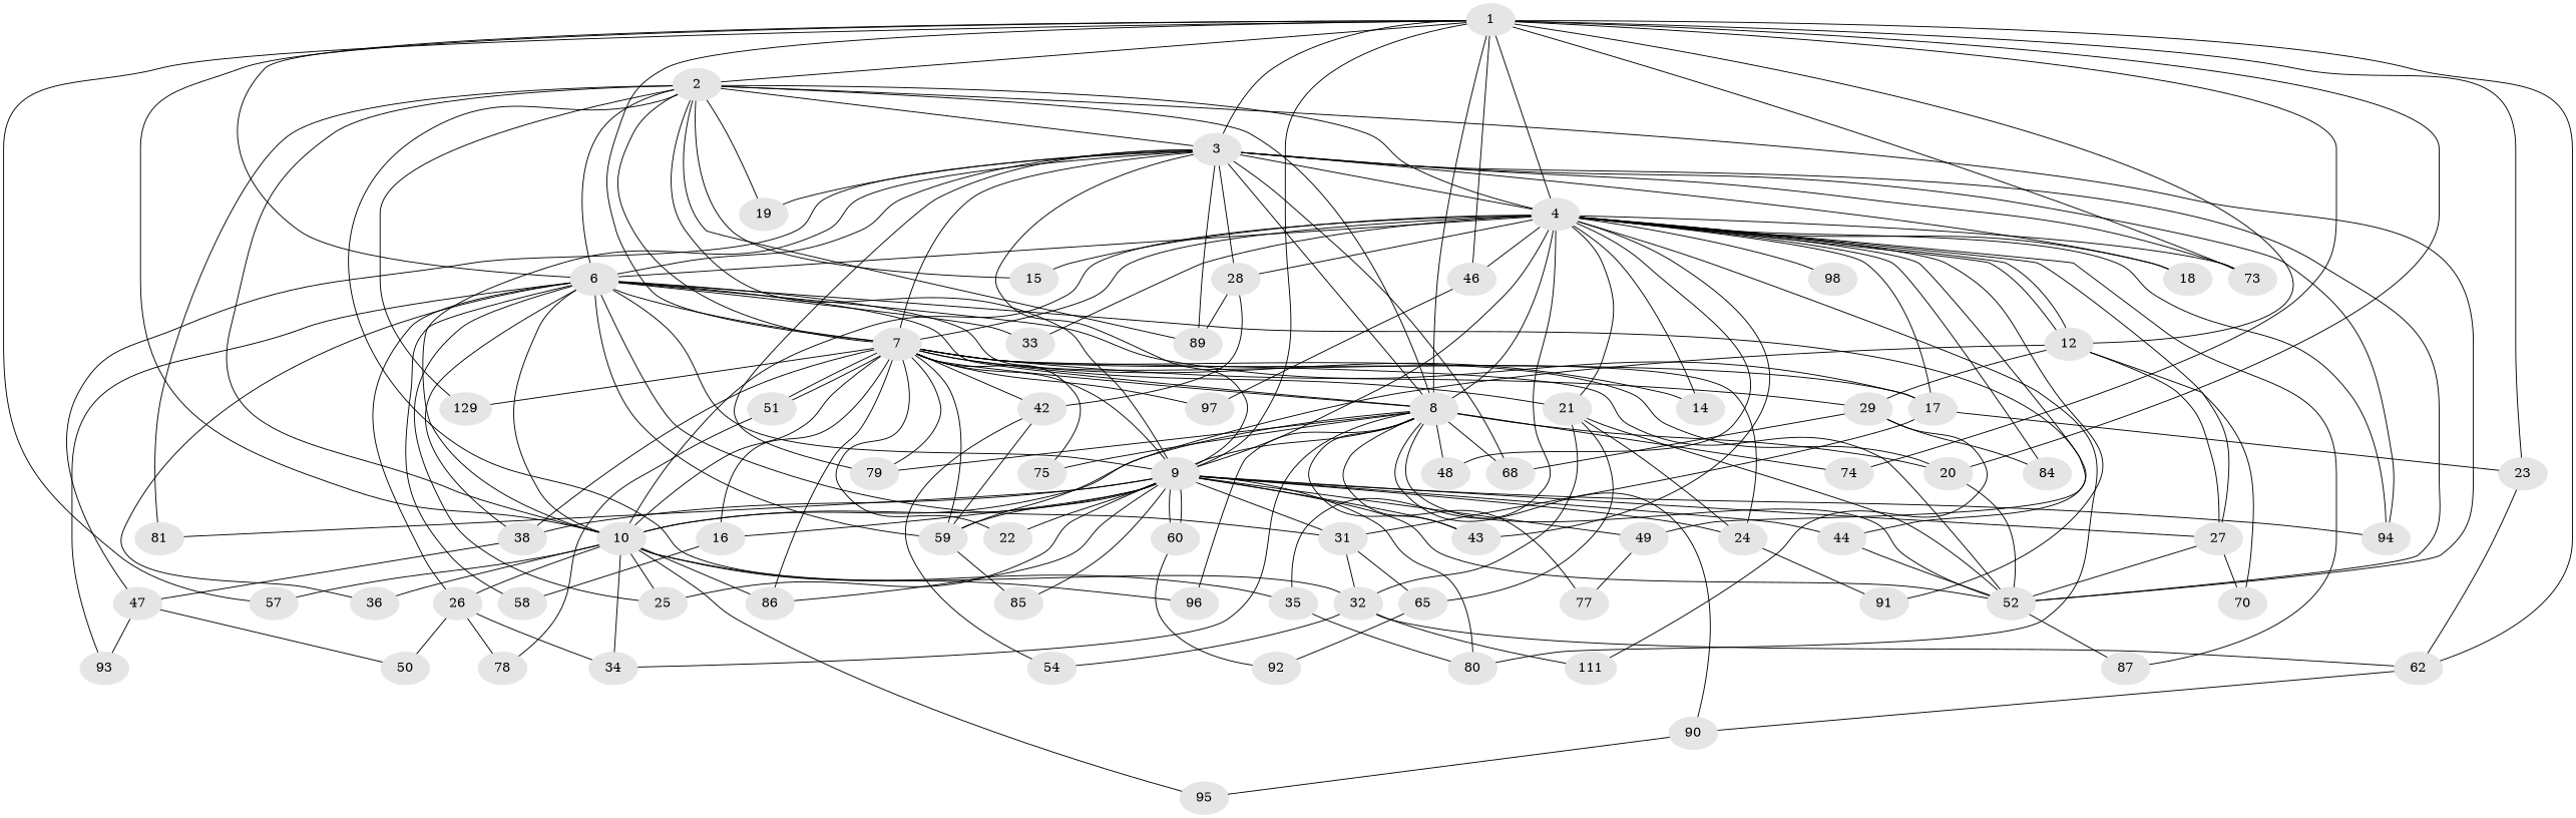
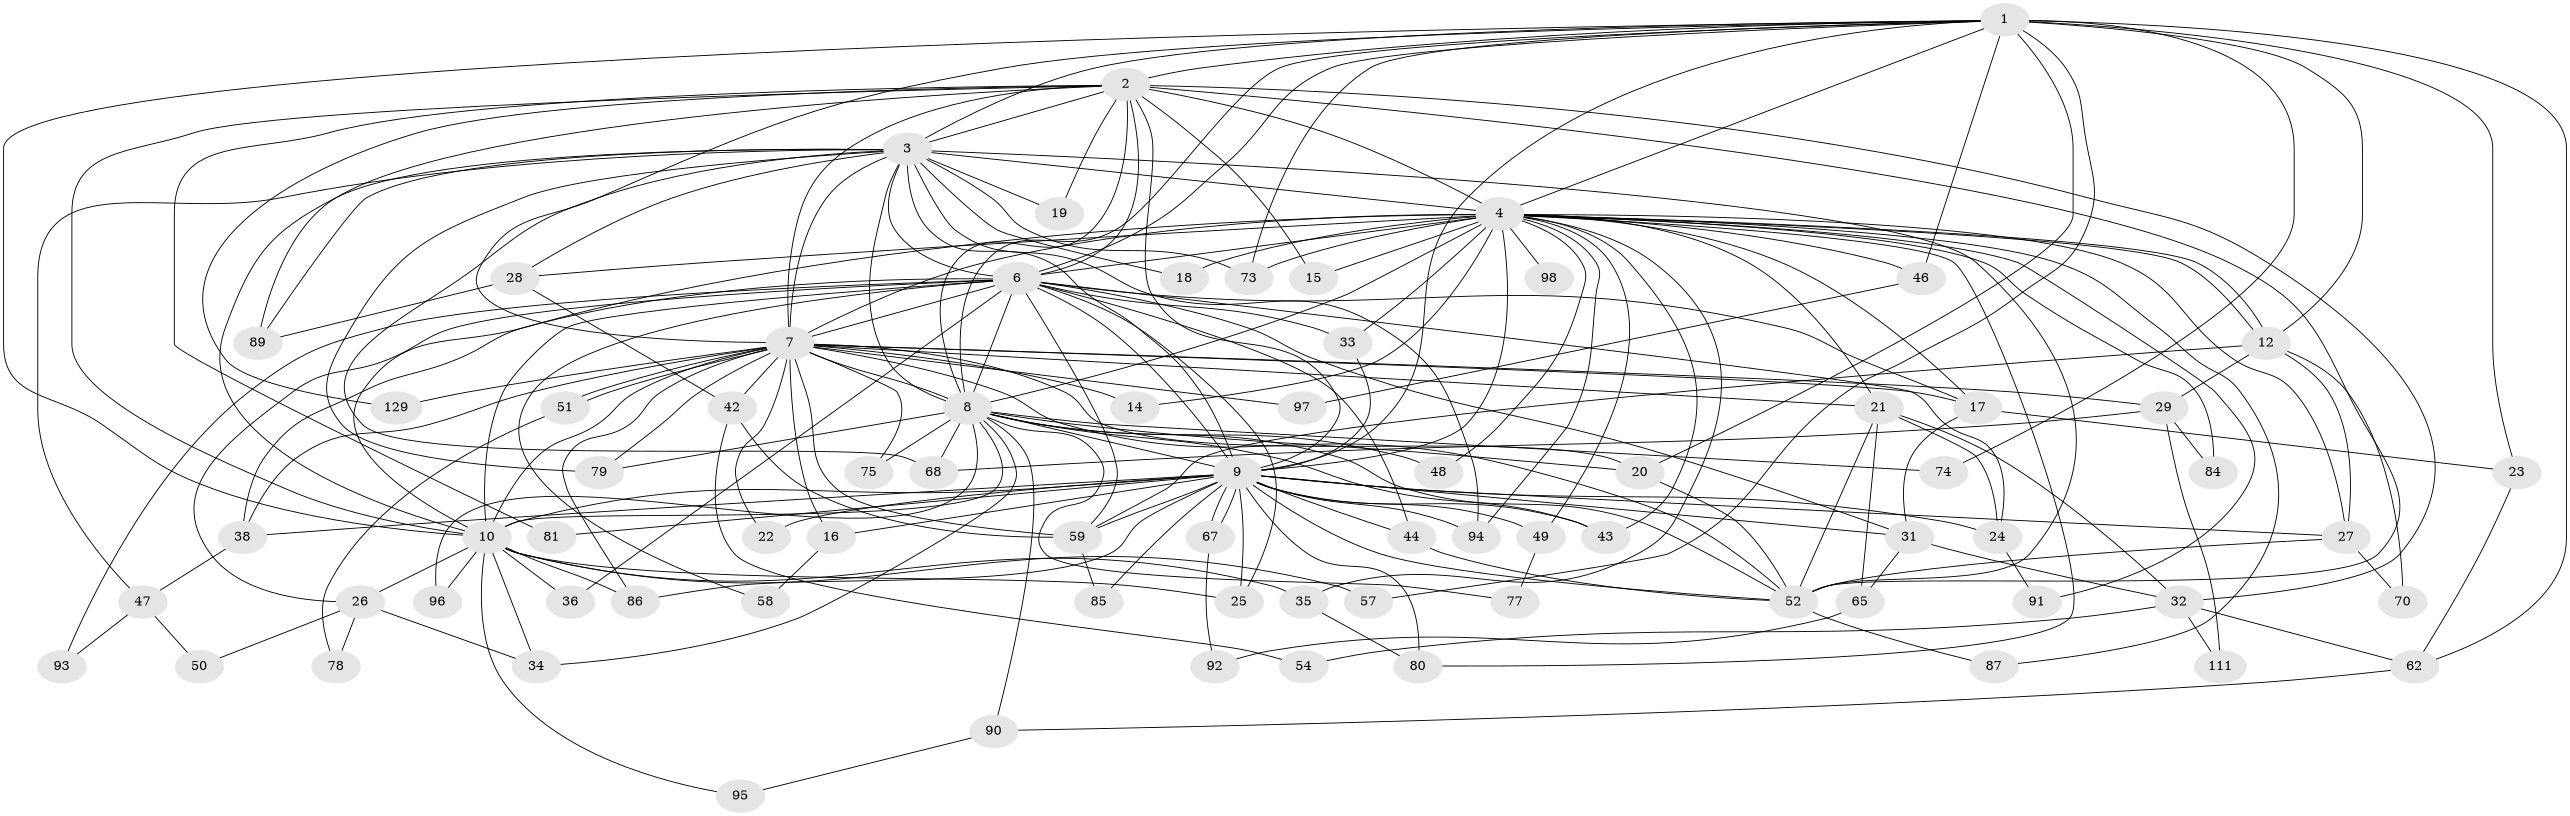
  graph {
    node [color=gray90 style=filled]
    2 [super="+56"]
    3 [super="+13+35+108"]
    4 [super="+125+83+5+64+30+88+82"]
    6
    7
    8 [super="+11+60+41"]
    9 [super="+37+120"]
    10
    15
    19
    32
    52 [super="+53"]
    81
    89 [super="+115"]
    129
    1
    12 [super="+39"]
    20 [super="+103"]
    23
    46
    57
    62 [super="+123"]
    73
    74 [super="+124"]
    18
    28
    47
    68 [super="+113"]
    79
    94
    14
    17 [super="+101"]
    21
    27 [super="+110+126"]
    33
    43 [super="+71"]
    48
    49
    n39 [label=35]
    80 [super="+117"]
    84
    87
    91
    98
    24
    25
    26
    31 [super="+45"]
    36
    38 [super="+40"]
    44
    58
    59 [super="+107+104"]
    93
    16
    22
    29
    42 [super="+112"]
    51
    75
    86 [super="+119"]
    97
    34 [super="+72"]
    77
    90
    96
-   67 [label=60]
+   67
    85
    95
    70
    111
    54
    50
    65
    78
    92
    2 -- 3
    2 -- 4 [weight=2]
    2 -- 6
    2 -- 7
    2 -- 8
    2 -- 9
    2 -- 10
    2 -- 15
    2 -- 19
    2 -- 32
    2 -- 52
    2 -- 81
    2 -- 89
    2 -- 129
    3 -- 4 [weight=3]
    3 -- 6
    3 -- 7 [weight=2]
    3 -- 8
    3 -- 9 [weight=2]
    3 -- 10
    3 -- 19
    3 -- 52
    3 -- 89
    3 -- 73
    3 -- 18
    3 -- 28
    3 -- 47
    3 -- 68
    3 -- 79
    3 -- 94
    4 -- 6 [weight=3]
    4 -- 7 [weight=2]
    4 -- 8 [weight=3]
    4 -- 9 [weight=5]
    4 -- 10 [weight=2]
    4 -- 15
    4 -- 12 [weight=2]
    4 -- 12
    4 -- 46
    4 -- 73
    4 -- 18
    4 -- 28
    4 -- 94
    4 -- 14
    4 -- 17
    4 -- 21 [weight=3]
    4 -- 27 [weight=2]
    4 -- 33
    4 -- 43
    4 -- 48
    4 -- 49
    4 -- n39
    4 -- 80
    4 -- 84
    4 -- 87
    4 -- 91
    4 -- 98 [weight=2]
    6 -- 7
    6 -- 8 [weight=2]
    6 -- 9
    6 -- 10
    6 -- 17
    6 -- 33
    6 -- 24
    6 -- 25
    6 -- 26
    6 -- 31
    6 -- 36
    6 -- 38
    6 -- 44
    6 -- 58
    6 -- 59
    6 -- 93
    7 -- 8
-   7 -- 9
+   33 -- 9
    7 -- 10
    7 -- 52
    7 -- 129
    7 -- 20
    7 -- 79
    7 -- 14
    7 -- 17
    7 -- 21
    7 -- 38
    7 -- 59
    7 -- 16
    7 -- 22
    7 -- 29
    7 -- 42
    7 -- 51
    7 -- 51
    7 -- 75
    7 -- 86
    7 -- 97
    8 -- 9 [weight=2]
    8 -- 10 [weight=3]
    8 -- 52
    8 -- 20
    8 -- 74
    8 -- 68
    8 -- 79
    8 -- 43
    8 -- 48
    8 -- 75
    8 -- 34
    8 -- 77
    8 -- 90
    8 -- 96
    9 -- 10 [weight=2]
    9 -- 52
    9 -- 81
    9 -- 94
    9 -- 27
    9 -- 43
    9 -- 49
    9 -- 80
    9 -- 24
    9 -- 25
    9 -- 31
    9 -- 38 [weight=2]
    9 -- 44
    9 -- 59
    9 -- 16
    9 -- 22
    9 -- 86
    9 -- 67
    9 -- 67
    9 -- 85
    10 -- 57
    10 -- n39
    10 -- 25
    10 -- 26
    10 -- 36
    10 -- 86
    10 -- 34
    10 -- 96
    10 -- 95
    32 -- 62
    32 -- 111
    32 -- 54
    52 -- 87
    1 -- 2
    1 -- 3 [weight=2]
    1 -- 4 [weight=2]
    1 -- 6
    1 -- 7
    1 -- 8
    1 -- 9
    1 -- 10
    1 -- 12
    1 -- 20
    1 -- 23
    1 -- 46
    1 -- 57
    1 -- 62
    1 -- 73
    1 -- 74 [weight=2]
    12 -- 27
    12 -- 59
    12 -- 29
    12 -- 70
    20 -- 52
    23 -- 62
    46 -- 97
    62 -- 90
    28 -- 89
    28 -- 42
    47 -- 93
    47 -- 50
    17 -- 23 [weight=2]
    17 -- 31
    21 -- 32
    21 -- 52
    21 -- 24
    21 -- 65
    27 -- 52
    27 -- 70
    49 -- 77
    n39 -- 80
    24 -- 91
    26 -- 34
    26 -- 50
    26 -- 78
    31 -- 32
    31 -- 65
    38 -- 47
    44 -- 52
    59 -- 85
    16 -- 58
    29 -- 68
    29 -- 84
    29 -- 111
    42 -- 59
    42 -- 54
    51 -- 78
    90 -- 95
    67 -- 92
    65 -- 92
  }
